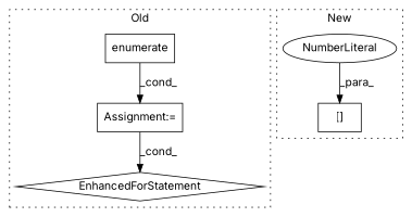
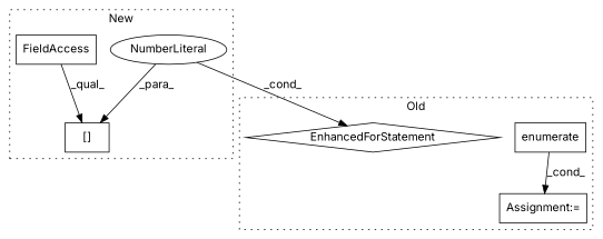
  digraph {
    fontname=Inter
    node [fontname=Inter l="63,2" s="4086,4187" shape=box]
    edge [fontname=Inter]
    n1 [a=32 l="10,1" label=enumerate s="4161,4186"]
    n2 [a=7 label="Assignment:="]
    n3 [a=70 label=EnhancedForStatement shape=diamond]
    n4 [a=2 l="46,1" label="[]" s="5788,5835"]
    n5 [a=34 l=1 label=NumberLiteral s=5834 shape=ellipse]
+   n6 [a=22 l=45 label=FieldAccess s=5788]
    subgraph cluster_1 {
      label=Old
      style=dotted
      n1
      n2
      n3
    }
    subgraph cluster_2 {
      label=New
      style=dotted
      n4
      n5
+     n6
    }
    n1 -> n2 [label=_cond_]
-   n2 -> n3 [label=_cond_]
+   n5 -> n3 [label=_cond_]
    n5 -> n4 [label=_para_]
+   n6 -> n4 [label=_qual_]
  }
